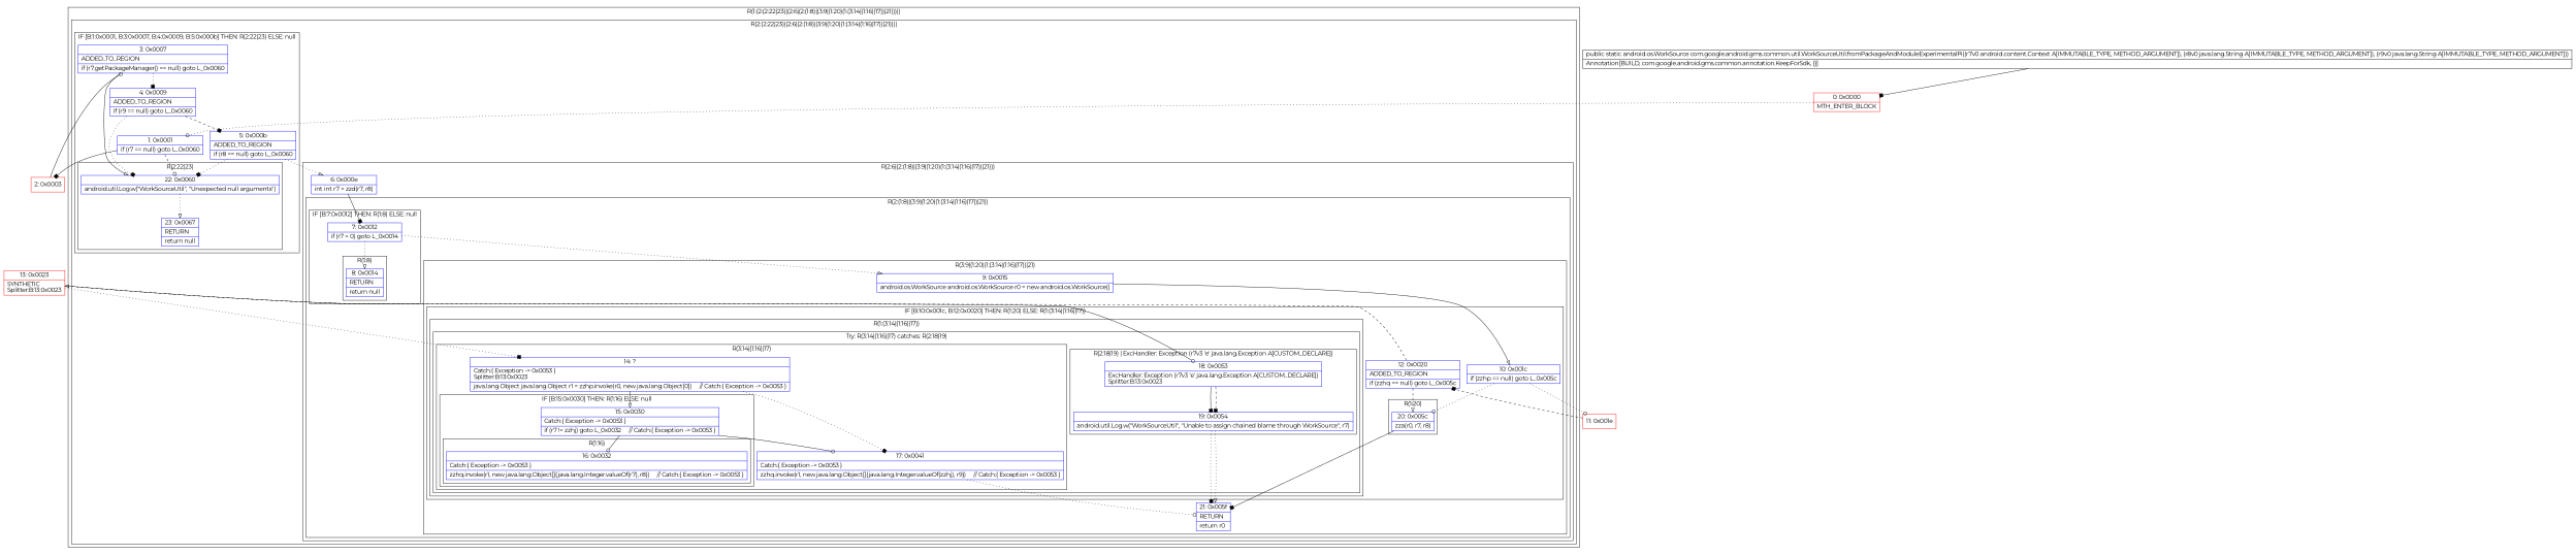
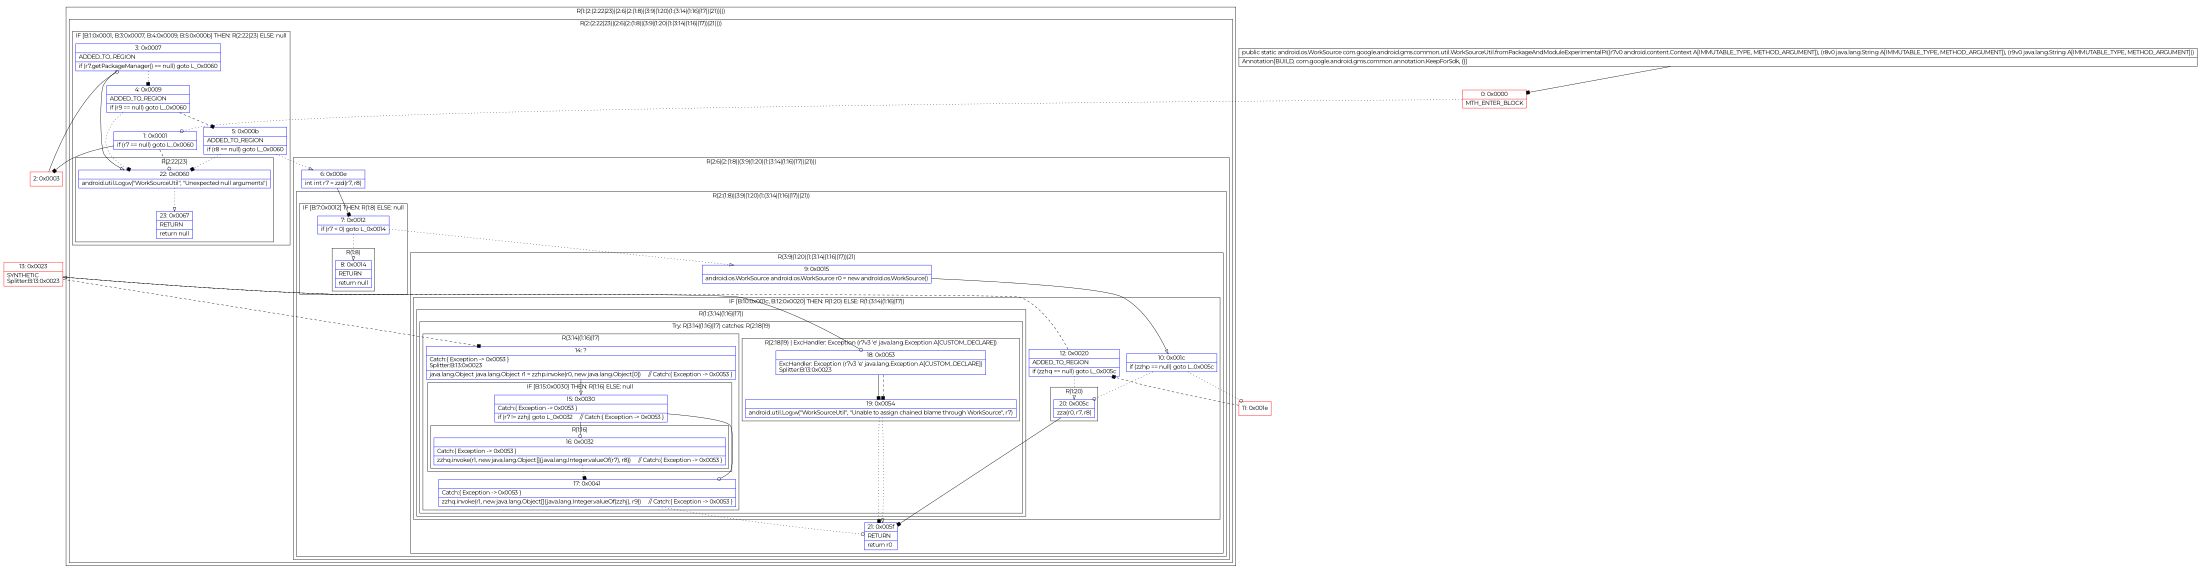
  digraph {
    fontname=Montserrat
    node [color=blue fontname=Montserrat shape=record]
    edge [arrowhead=box fontname=Montserrat style=dotted]
    n1 [label="{22\:\ 0x0060|android.util.Log.w(\"WorkSourceUtil\", \"Unexpected null arguments\")\l}"]
    n2 [label="{23\:\ 0x0067|RETURN\l|return null\l}"]
    n3 [label="{1\:\ 0x0001|if (r7 == null) goto L_0x0060\l}"]
    n4 [label="{3\:\ 0x0007|ADDED_TO_REGION\l|if (r7.getPackageManager() == null) goto L_0x0060\l}"]
    n5 [label="{4\:\ 0x0009|ADDED_TO_REGION\l|if (r9 == null) goto L_0x0060\l}"]
    n6 [label="{5\:\ 0x000b|ADDED_TO_REGION\l|if (r8 == null) goto L_0x0060\l}"]
    n7 [label="{8\:\ 0x0014|RETURN\l|return null\l}"]
    n8 [label="{7\:\ 0x0012|if (r7 \< 0) goto L_0x0014\l}"]
    n9 [label="{20\:\ 0x005c|zza(r0, r7, r8)\l}"]
    n10 [label="{16\:\ 0x0032|Catch:\{ Exception \-\> 0x0053 \}\l|zzhq.invoke(r1, new java.lang.Object[]\{java.lang.Integer.valueOf(r7), r8\})     \/\/ Catch:\{ Exception \-\> 0x0053 \}\l}"]
    n11 [label="{15\:\ 0x0030|Catch:\{ Exception \-\> 0x0053 \}\l|if (r7 != zzhj) goto L_0x0032     \/\/ Catch:\{ Exception \-\> 0x0053 \}\l}"]
    n12 [label="{14\:\ ?|Catch:\{ Exception \-\> 0x0053 \}\lSplitter:B:13:0x0023\l|java.lang.Object java.lang.Object r1 = zzhp.invoke(r0, new java.lang.Object[0])     \/\/ Catch:\{ Exception \-\> 0x0053 \}\l}"]
    n13 [label="{17\:\ 0x0041|Catch:\{ Exception \-\> 0x0053 \}\l|zzhq.invoke(r1, new java.lang.Object[]\{java.lang.Integer.valueOf(zzhj), r9\})     \/\/ Catch:\{ Exception \-\> 0x0053 \}\l}"]
    n14 [label="{18\:\ 0x0053|ExcHandler: Exception (r7v3 'e' java.lang.Exception A[CUSTOM_DECLARE])\lSplitter:B:13:0x0023\l}"]
    n15 [label="{19\:\ 0x0054|android.util.Log.w(\"WorkSourceUtil\", \"Unable to assign chained blame through WorkSource\", r7)\l}"]
    n16 [label="{10\:\ 0x001c|if (zzhp == null) goto L_0x005c\l}"]
    n17 [label="{12\:\ 0x0020|ADDED_TO_REGION\l|if (zzhq == null) goto L_0x005c\l}"]
    n18 [label="{9\:\ 0x0015|android.os.WorkSource android.os.WorkSource r0 = new android.os.WorkSource()\l}"]
    n19 [label="{21\:\ 0x005f|RETURN\l|return r0\l}"]
    n20 [label="{6\:\ 0x000e|int int r7 = zzd(r7, r8)\l}"]
    n21 [color=red label="{2\:\ 0x0003}"]
    n22 [color=red label="{11\:\ 0x001e}"]
    n23 [color=red label="{13\:\ 0x0023|SYNTHETIC\lSplitter:B:13:0x0023\l}"]
    n24 [color=red label="{0\:\ 0x0000|MTH_ENTER_BLOCK\l}"]
    n25 [label="{public static android.os.WorkSource com.google.android.gms.common.util.WorkSourceUtil.fromPackageAndModuleExperimentalPi((r7v0 android.content.Context A[IMMUTABLE_TYPE, METHOD_ARGUMENT]), (r8v0 java.lang.String A[IMMUTABLE_TYPE, METHOD_ARGUMENT]), (r9v0 java.lang.String A[IMMUTABLE_TYPE, METHOD_ARGUMENT]))  | Annotation[BUILD, com.google.android.gms.common.annotation.KeepForSdk, \{\}]\l}" color=""]
    subgraph cluster_1 {
      label="R(1:(2:(2:22|23)|(2:6|(2:(1:8)|(3:9|(1:20)(1:(3:14|(1:16)|17))|21)))))"
      subgraph cluster_2 {
        label="R(2:(2:22|23)|(2:6|(2:(1:8)|(3:9|(1:20)(1:(3:14|(1:16)|17))|21))))"
        subgraph cluster_3 {
          label="IF [B:1:0x0001, B:3:0x0007, B:4:0x0009, B:5:0x000b] THEN: R(2:22|23) ELSE: null"
          n3
          n4
          n5
          n6
          subgraph cluster_4 {
            label="R(2:22|23)"
            n1
            n2
          }
        }
        subgraph cluster_5 {
          label="R(2:6|(2:(1:8)|(3:9|(1:20)(1:(3:14|(1:16)|17))|21)))"
          n20
          subgraph cluster_6 {
            label="R(2:(1:8)|(3:9|(1:20)(1:(3:14|(1:16)|17))|21))"
            subgraph cluster_7 {
              label="IF [B:7:0x0012] THEN: R(1:8) ELSE: null"
              n8
              subgraph cluster_8 {
                label="R(1:8)"
                n7
              }
            }
            subgraph cluster_9 {
              label="R(3:9|(1:20)(1:(3:14|(1:16)|17))|21)"
              n18
              n19
              subgraph cluster_10 {
                label="IF [B:10:0x001c, B:12:0x0020] THEN: R(1:20) ELSE: R(1:(3:14|(1:16)|17))"
                n16
                n17
                subgraph cluster_11 {
                  label="R(1:20)"
                  n9
                }
                subgraph cluster_12 {
                  label="R(1:(3:14|(1:16)|17))"
                  subgraph cluster_13 {
                    label="Try: R(3:14|(1:16)|17) catches: R(2:18|19)"
                    subgraph cluster_14 {
                      label="R(3:14|(1:16)|17)"
                      n12
                      n13
                      subgraph cluster_15 {
                        label="IF [B:15:0x0030] THEN: R(1:16) ELSE: null"
                        n11
                        subgraph cluster_16 {
                          label="R(1:16)"
                          n10
                        }
                      }
                    }
                    subgraph cluster_17 {
                      label="R(2:18|19) | ExcHandler: Exception (r7v3 'e' java.lang.Exception A[CUSTOM_DECLARE])\l"
                      n14
                      n15
                    }
                  }
                }
              }
            }
          }
        }
      }
    }
    subgraph cluster_18 {
      label="R(2:18|19) | ExcHandler: Exception (r7v3 'e' java.lang.Exception A[CUSTOM_DECLARE])\l"
    }
    n1 -> n2 [arrowhead=onormal]
    n3 -> n1 [arrowhead=odot style=dashed]
    n3 -> n21 [style=solid]
    n4 -> n1 [arrowhead=onormal style=solid]
    n4 -> n5
    n5 -> n1
    n5 -> n6 [style=dashed]
    n6 -> n1
    n6 -> n20 [arrowhead=onormal]
    n8 -> n7 [arrowhead=onormal]
    n8 -> n18 [arrowhead=onormal]
    n9 -> n19 [style=solid]
-   n12 -> n13
+   n10 -> n13
    n11 -> n10 [arrowhead=odot style=solid]
    n11 -> n13 [arrowhead=odot style=solid]
    n12 -> n11 [arrowhead=onormal style=solid]
    n13 -> n19 [arrowhead=odot]
    n14 -> n15 [style=solid]
    n14 -> n15 [style=dashed]
    n15 -> n19
    n15 -> n19 [arrowhead=onormal]
    n16 -> n9 [arrowhead=odot]
    n16 -> n22 [arrowhead=odot]
-   n17 -> n9 [arrowhead=onormal style=dashed]
+   n17 -> n9 [arrowhead=onormal]
    n17 -> n23 [arrowhead=onormal style=dashed]
    n18 -> n16 [arrowhead=onormal style=solid]
    n20 -> n8 [style=solid]
    n21 -> n4 [arrowhead=odot style=solid]
    n22 -> n17 [style=dashed]
-   n23 -> n12
+   n23 -> n12 [style=dashed]
    n23 -> n14 [arrowhead=odot style=solid]
    n24 -> n3 [arrowhead=odot]
    n25 -> n24 [style=solid]
  }
